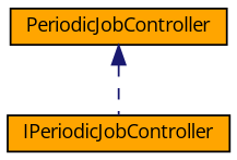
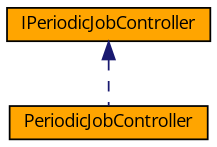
  digraph {
    fontname="Open Sans"
    node [color=black fillcolor=orange fontname="Open Sans" fontsize=10 shape=record style=filled]
    n1 [fontcolor=black height=0.2 label=PeriodicJobController width=0.4]
    n2 [height=0.2 label=IPeriodicJobController width=0.4]
-   n1 -> n2 [color=midnightblue dir=back fontname="Open Sans" fontsize=10 labelfontname=Helvetica labelfontsize=10 style=dashed]
+   n2 -> n1 [color=midnightblue dir=back fontname="Open Sans" fontsize=10 labelfontname=Helvetica labelfontsize=10 style=dashed]
  }
